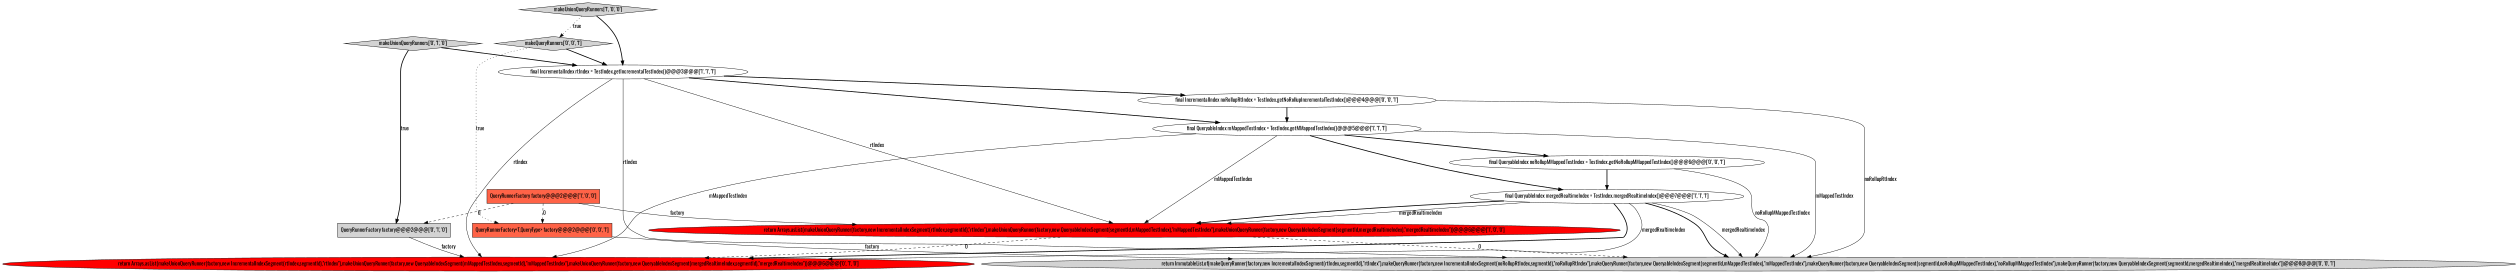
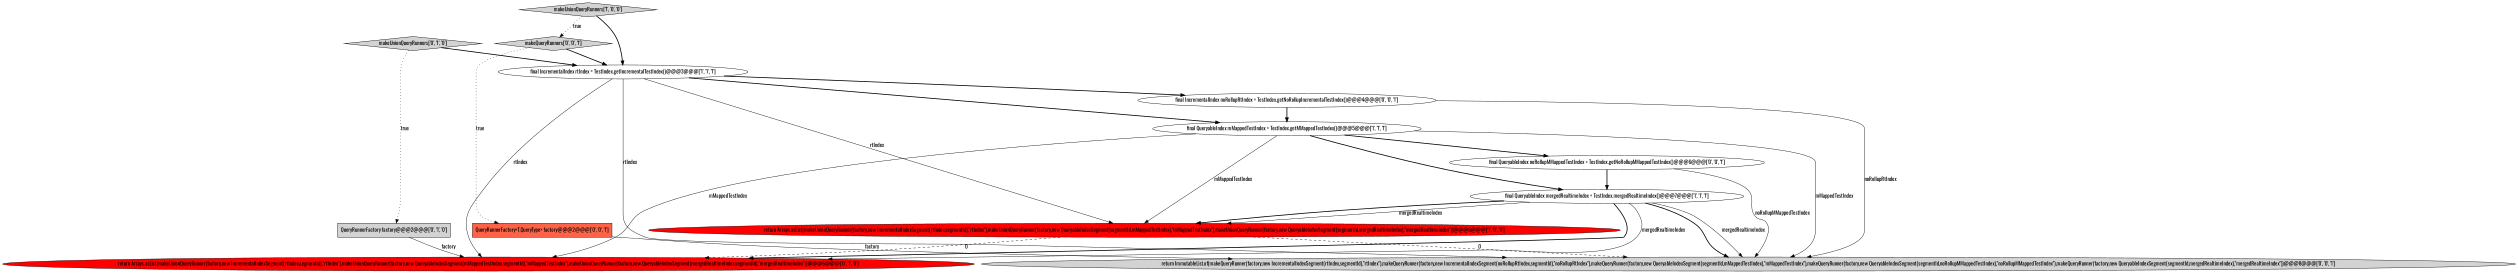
  digraph {
    fontname=Oswald
    node [fillcolor=lightgray fontname=Oswald shape=ellipse style=filled]
    edge [fontname=Oswald style=solid]
    n1 [label="makeUnionQueryRunners['1', '0', '0']" shape=diamond]
    n2 [fillcolor=white label="final IncrementalIndex rtIndex = TestIndex.getIncrementalTestIndex()@@@3@@@['1', '1', '1']"]
    n3 [label="makeQueryRunners['0', '0', '1']" shape=diamond]
    n4 [fillcolor=white label="final IncrementalIndex noRollupRtIndex = TestIndex.getNoRollupIncrementalTestIndex()@@@4@@@['0', '0', '1']"]
    n5 [fillcolor=white label="final QueryableIndex mMappedTestIndex = TestIndex.getMMappedTestIndex()@@@5@@@['1', '1', '1']"]
    n6 [label="return ImmutableList.of(makeQueryRunner(factory,new IncrementalIndexSegment(rtIndex,segmentId),\"rtIndex\"),makeQueryRunner(factory,new IncrementalIndexSegment(noRollupRtIndex,segmentId),\"noRollupRtIndex\"),makeQueryRunner(factory,new QueryableIndexSegment(segmentId,mMappedTestIndex),\"mMappedTestIndex\"),makeQueryRunner(factory,new QueryableIndexSegment(segmentId,noRollupMMappedTestIndex),\"noRollupMMappedTestIndex\"),makeQueryRunner(factory,new QueryableIndexSegment(segmentId,mergedRealtimeIndex),\"mergedRealtimeIndex\"))@@@8@@@['0', '0', '1']"]
    n7 [fillcolor=red label="return Arrays.asList(makeUnionQueryRunner(factory,new IncrementalIndexSegment(rtIndex,segmentId),\"rtIndex\"),makeUnionQueryRunner(factory,new QueryableIndexSegment(segmentId,mMappedTestIndex),\"mMappedTestIndex\"),makeUnionQueryRunner(factory,new QueryableIndexSegment(segmentId,mergedRealtimeIndex),\"mergedRealtimeIndex\"))@@@6@@@['1', '0', '0']"]
    n8 [fillcolor=red label="return Arrays.asList(makeUnionQueryRunner(factory,new IncrementalIndexSegment(rtIndex,segmentId),\"rtIndex\"),makeUnionQueryRunner(factory,new QueryableIndexSegment(mMappedTestIndex,segmentId),\"mMappedTestIndex\"),makeUnionQueryRunner(factory,new QueryableIndexSegment(mergedRealtimeIndex,segmentId),\"mergedRealtimeIndex\"))@@@6@@@['0', '1', '0']"]
-   n9 [fillcolor=tomato label="QueryRunnerFactory factory@@@2@@@['1', '0', '0']" shape=box]
    n10 [label="QueryRunnerFactory factory@@@2@@@['0', '1', '0']" shape=box]
    n11 [fillcolor=tomato label="QueryRunnerFactory<T,QueryType> factory@@@2@@@['0', '0', '1']" shape=box]
    n12 [fillcolor=white label="final QueryableIndex mergedRealtimeIndex = TestIndex.mergedRealtimeIndex()@@@7@@@['1', '1', '1']"]
    n13 [fillcolor=white label="final QueryableIndex noRollupMMappedTestIndex = TestIndex.getNoRollupMMappedTestIndex()@@@6@@@['0', '0', '1']"]
    n14 [label="makeUnionQueryRunners['0', '1', '0']" shape=diamond]
    n1 -> n2 [style=bold]
    n1 -> n3 [label=true style=dotted]
    n2 -> n4 [style=bold]
    n2 -> n5 [style=bold]
    n2 -> n6 [label=rtIndex]
    n2 -> n7 [label=rtIndex]
    n2 -> n8 [label=rtIndex]
    n3 -> n2 [style=bold]
    n3 -> n11 [label=true style=dotted]
    n4 -> n5 [style=bold]
    n4 -> n6 [label=noRollupRtIndex]
    n5 -> n6 [label=mMappedTestIndex]
    n5 -> n7 [label=mMappedTestIndex]
    n5 -> n8 [label=mMappedTestIndex]
    n5 -> n12 [style=bold]
    n5 -> n13 [style=bold]
    n7 -> n6 [label=0 style=dashed]
    n7 -> n8 [label=0 style=dashed]
-   n9 -> n7 [label=factory]
-   n9 -> n10 [label=0 style=dashed]
-   n9 -> n11 [label=0 style=dashed]
    n10 -> n8 [label=factory]
    n11 -> n6 [label=factory]
    n12 -> n6 [style=bold]
    n12 -> n6 [label=mergedRealtimeIndex]
    n12 -> n7 [label=mergedRealtimeIndex]
    n12 -> n7 [style=bold]
    n12 -> n8 [label=mergedRealtimeIndex]
    n12 -> n8 [style=bold]
    n13 -> n6 [label=noRollupMMappedTestIndex]
    n13 -> n12 [style=bold]
    n14 -> n2 [style=bold]
-   n14 -> n10 [label=true style=bold]
+   n14 -> n10 [label=true style=dotted]
  }
